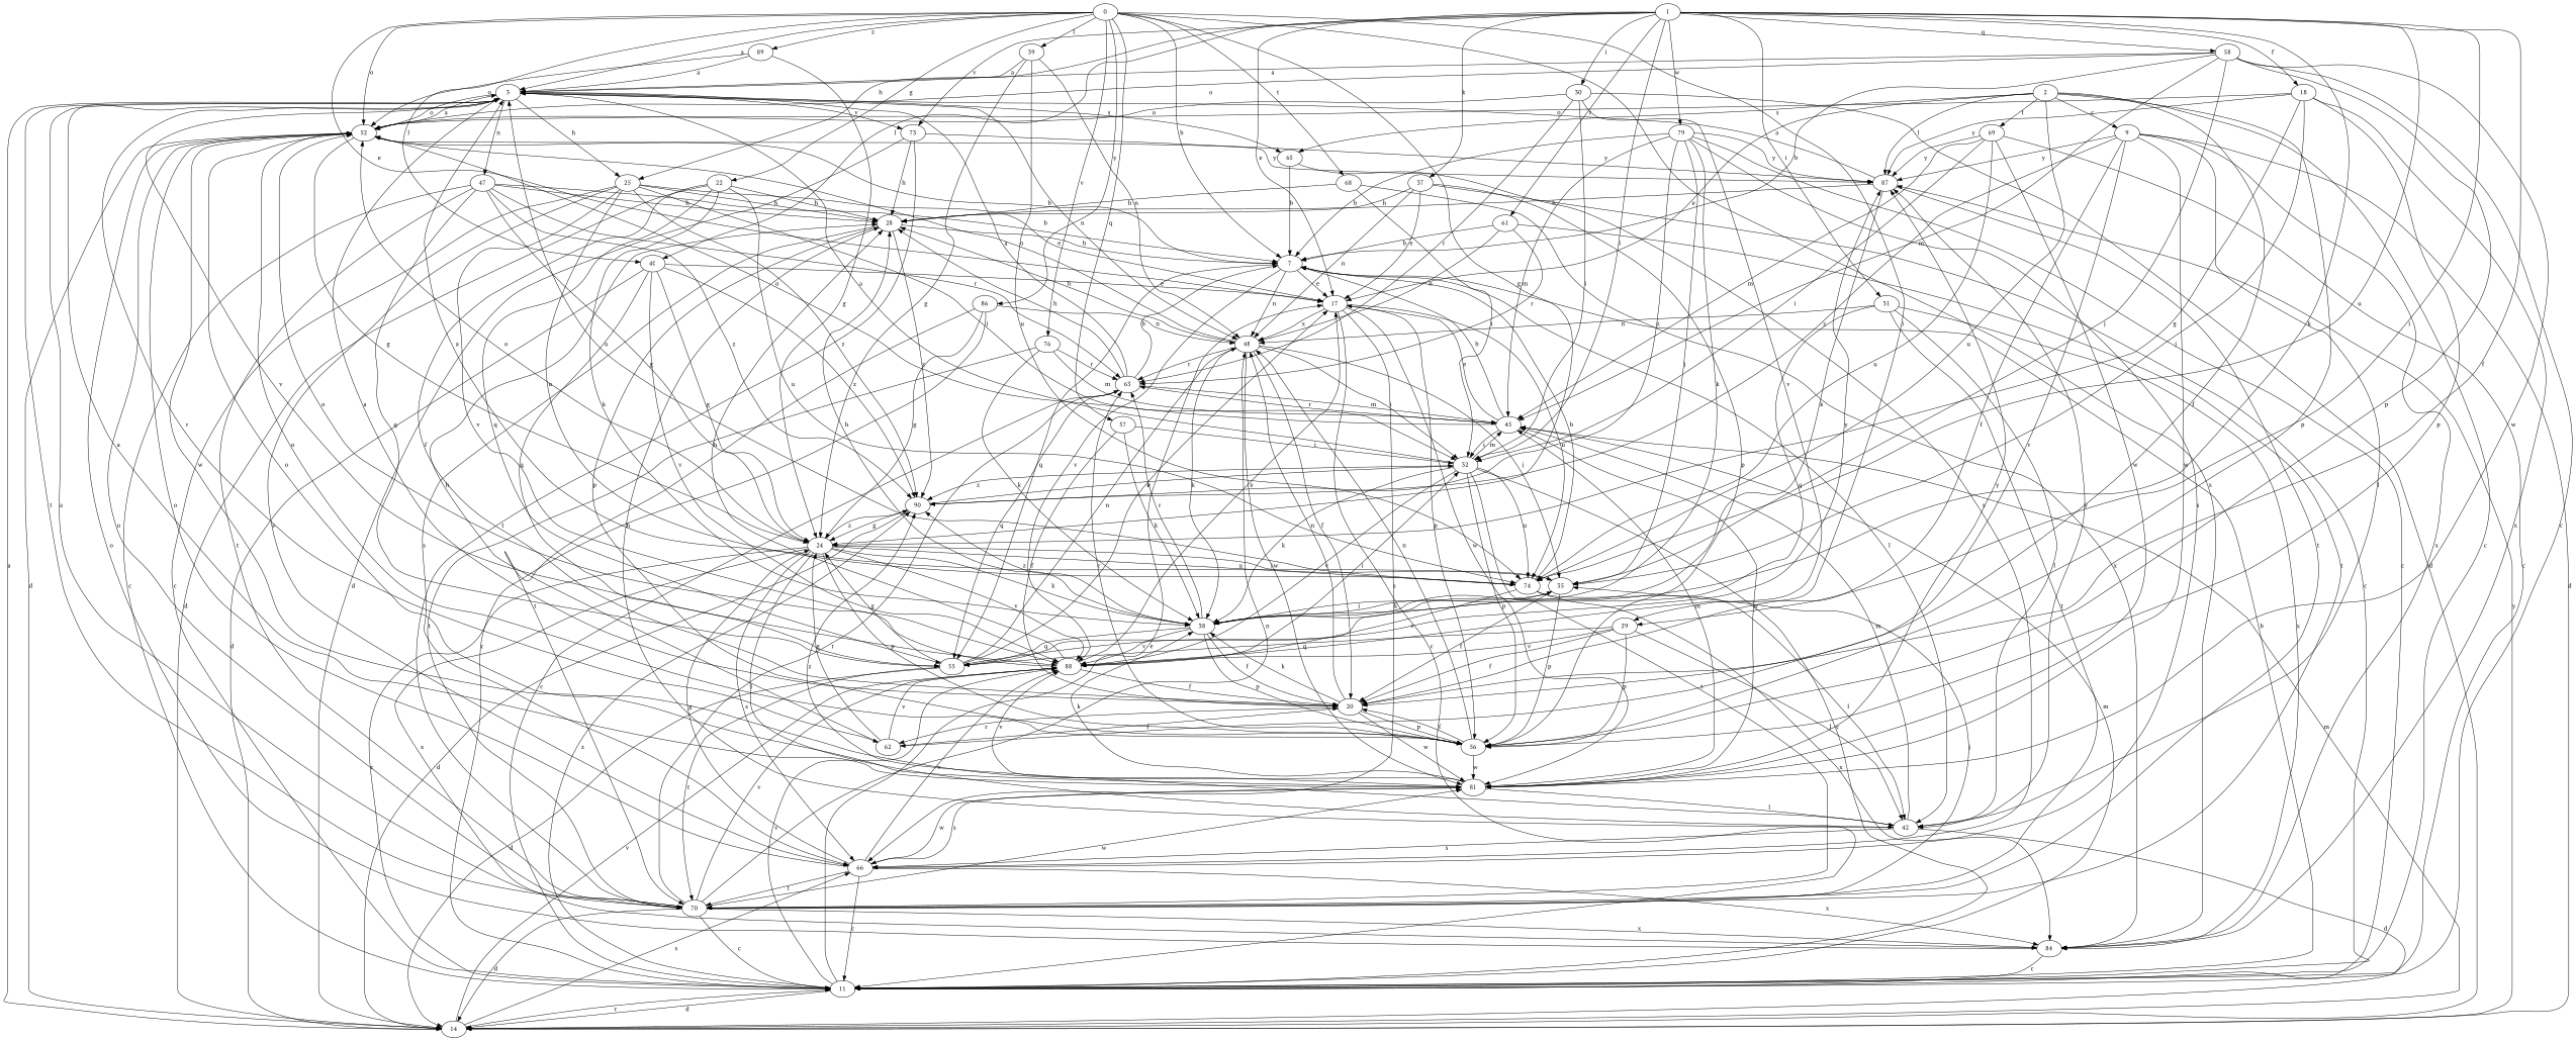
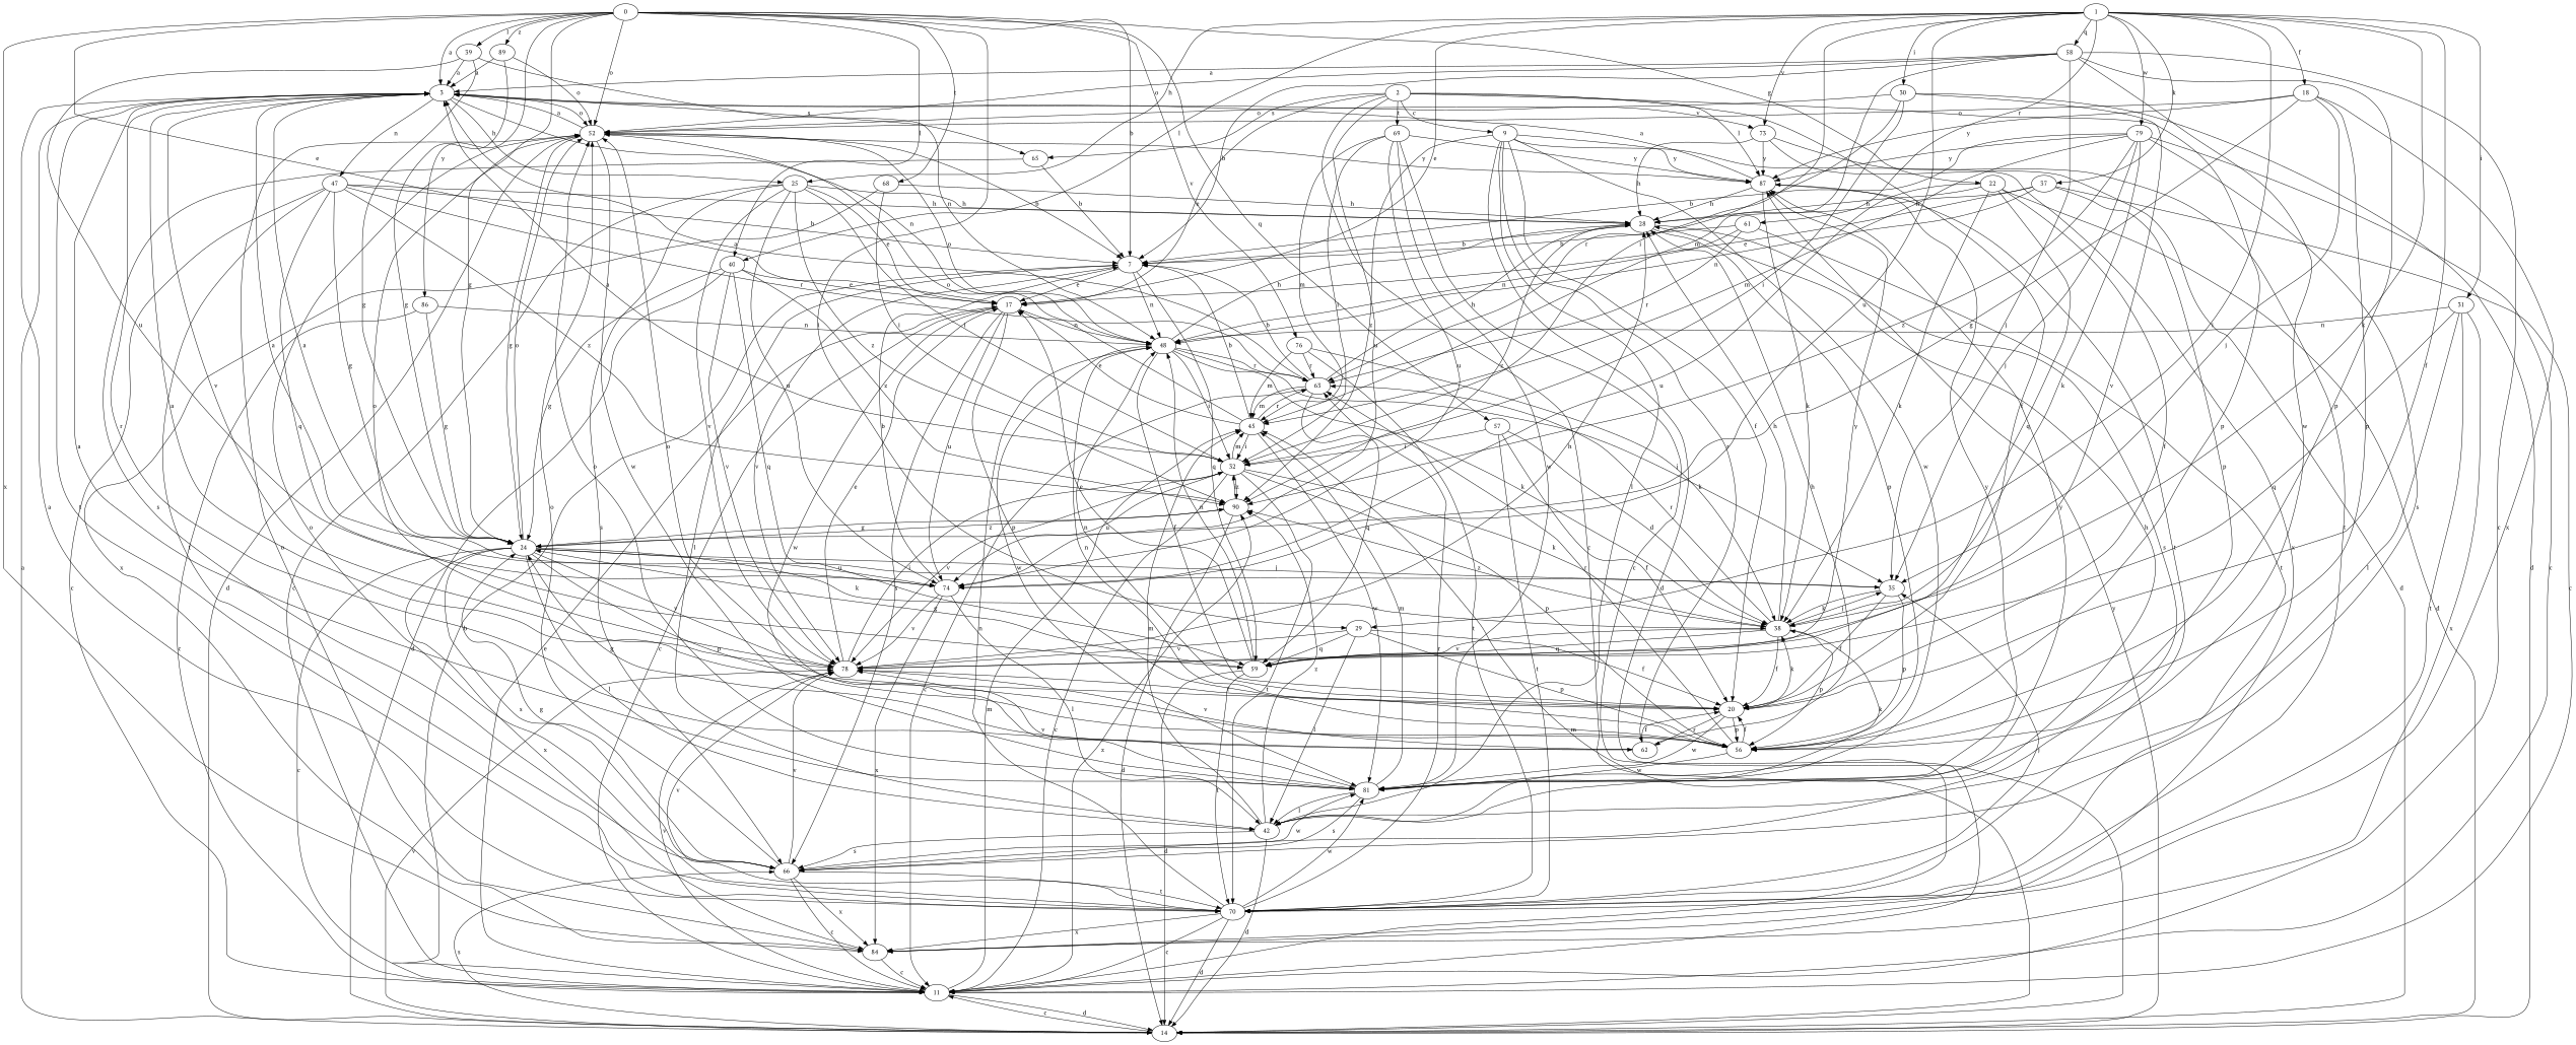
  strict digraph {
    fontname="PT Serif"
    node [fontname="PT Serif"]
    edge [fontname="PT Serif"]
    0
    3
    7
    17
    22
    24
    29
    39
    40
    52
    57
    68
    76
    84
    86
    89
    25
    n18 [label=73]
    65
    47
    48
    62
    70
-   78 [label=88]
+   78
    42
-   59 [label=55]
+   59
    74
    11
    56
    81
    66
    20
    38
    14
    28
    90
    35
    87
    32
    45
    63
    1
    18
    30
    31
    37
    58
    61
    79
    2
    9
    69
    0 -> 3 [label=a]
    0 -> 7 [label=b]
    0 -> 17 [label=e]
    0 -> 22 [label=g]
    0 -> 24 [label=g]
    0 -> 29 [label=i]
    0 -> 39 [label=l]
    0 -> 40 [label=l]
    0 -> 52 [label=o]
    0 -> 57 [label=q]
    0 -> 68 [label=t]
    0 -> 76 [label=v]
    0 -> 84 [label=x]
    0 -> 86 [label=y]
    0 -> 89 [label=z]
    3 -> 52 [label=o]
    3 -> 25 [label=h]
    3 -> n18 [label=v]
    3 -> 65 [label=s]
    3 -> 47 [label=n]
    3 -> 48 [label=n]
    3 -> 62 [label=r]
    3 -> 70 [label=t]
    3 -> 78 [label=v]
    7 -> 17 [label=e]
    7 -> 48 [label=n]
    7 -> 78 [label=v]
    7 -> 42 [label=l]
    7 -> 59 [label=q]
-   17 -> 48 [label=x]
+   17 -> 48 [label=n]
    17 -> 74 [label=u]
    17 -> 11 [label=c]
    17 -> 56 [label=p]
    17 -> 81 [label=w]
    17 -> 66 [label=s]
    22 -> 59 [label=q]
    22 -> 74 [label=u]
    22 -> 20 [label=f]
    22 -> 38 [label=k]
    22 -> 14 [label=d]
    22 -> 28 [label=h]
    24 -> 52 [label=o]
    24 -> 84 [label=x]
    24 -> 78 [label=v]
    24 -> 42 [label=l]
    24 -> 74 [label=u]
    24 -> 11 [label=c]
    24 -> 56 [label=p]
    24 -> 66 [label=s]
    24 -> 38 [label=k]
    24 -> 90 [label=z]
    24 -> 35 [label=j]
    29 -> 78 [label=v]
    29 -> 42 [label=l]
    29 -> 59 [label=q]
    29 -> 56 [label=p]
    29 -> 20 [label=f]
    39 -> 3 [label=a]
    39 -> 24 [label=g]
    39 -> 48 [label=n]
    39 -> 74 [label=u]
    40 -> 17 [label=e]
    40 -> 24 [label=g]
    40 -> 78 [label=v]
    40 -> 59 [label=q]
    40 -> 14 [label=d]
    40 -> 90 [label=z]
    52 -> 3 [label=a]
    52 -> 7 [label=b]
    52 -> 24 [label=g]
    52 -> 81 [label=w]
    52 -> 14 [label=d]
    52 -> 87 [label=y]
    57 -> 20 [label=f]
-   57 -> 38 [label=k]
+   57 -> 38 [label=d]
    57 -> 32 [label=i]
    68 -> 84 [label=x]
    68 -> 28 [label=h]
    68 -> 32 [label=i]
    76 -> 70 [label=t]
    76 -> 38 [label=k]
    76 -> 45 [label=m]
    76 -> 63 [label=r]
    84 -> 52 [label=o]
    84 -> 11 [label=c]
    86 -> 24 [label=g]
    86 -> 48 [label=n]
-   86 -> 70 [label=t]
+   57 -> 70 [label=t]
    86 -> 11 [label=c]
    89 -> 3 [label=a]
    89 -> 24 [label=g]
    89 -> 52 [label=o]
    25 -> 17 [label=e]
    25 -> 78 [label=v]
    25 -> 74 [label=u]
    25 -> 11 [label=c]
    25 -> 66 [label=s]
    25 -> 28 [label=h]
    25 -> 90 [label=z]
    25 -> 32 [label=i]
    n18 -> 70 [label=t]
    n18 -> 14 [label=d]
    n18 -> 28 [label=h]
    n18 -> 87 [label=y]
    65 -> 7 [label=b]
    65 -> 66 [label=s]
    47 -> 7 [label=b]
    47 -> 24 [label=g]
    47 -> 70 [label=t]
    47 -> 59 [label=q]
    47 -> 11 [label=c]
    47 -> 28 [label=h]
    47 -> 90 [label=z]
    47 -> 63 [label=r]
    48 -> 52 [label=o]
    48 -> 81 [label=w]
    48 -> 20 [label=f]
    48 -> 38 [label=k]
    48 -> 28 [label=h]
    48 -> 35 [label=j]
    48 -> 32 [label=i]
    48 -> 63 [label=r]
    62 -> 24 [label=g]
    62 -> 78 [label=v]
    62 -> 20 [label=f]
    62 -> 28 [label=h]
    70 -> 3 [label=a]
    70 -> 52 [label=o]
    70 -> 84 [label=x]
    70 -> 48 [label=n]
    70 -> 78 [label=v]
    70 -> 11 [label=c]
    70 -> 81 [label=w]
    70 -> 14 [label=d]
    70 -> 35 [label=j]
    70 -> 63 [label=r]
    78 -> 17 [label=e]
    78 -> 52 [label=o]
    78 -> 20 [label=f]
    78 -> 28 [label=h]
    78 -> 32 [label=i]
    42 -> 66 [label=s]
    42 -> 14 [label=d]
    42 -> 28 [label=h]
    42 -> 90 [label=z]
    42 -> 87 [label=y]
    42 -> 45 [label=m]
    59 -> 17 [label=e]
    59 -> 24 [label=g]
    59 -> 48 [label=n]
    59 -> 70 [label=t]
    59 -> 14 [label=d]
    59 -> 87 [label=y]
    74 -> 3 [label=a]
    74 -> 7 [label=b]
    74 -> 84 [label=x]
    74 -> 78 [label=v]
    74 -> 42 [label=l]
    11 -> 7 [label=b]
    11 -> 17 [label=e]
    11 -> 78 [label=v]
    11 -> 14 [label=d]
    11 -> 90 [label=z]
    11 -> 45 [label=m]
    56 -> 52 [label=o]
    56 -> 48 [label=n]
    56 -> 81 [label=w]
    56 -> 20 [label=f]
    56 -> 63 [label=r]
    81 -> 3 [label=a]
    81 -> 52 [label=o]
    81 -> 78 [label=v]
    81 -> 42 [label=l]
    81 -> 66 [label=s]
    81 -> 38 [label=k]
    81 -> 87 [label=y]
    81 -> 45 [label=m]
    66 -> 24 [label=g]
    66 -> 52 [label=o]
    66 -> 84 [label=x]
    66 -> 70 [label=t]
    66 -> 78 [label=v]
    66 -> 11 [label=c]
    66 -> 81 [label=w]
    20 -> 3 [label=a]
    20 -> 48 [label=n]
    20 -> 62 [label=r]
    20 -> 56 [label=p]
    20 -> 81 [label=w]
    20 -> 38 [label=k]
    38 -> 78 [label=v]
    38 -> 59 [label=q]
    38 -> 56 [label=p]
    38 -> 20 [label=f]
    38 -> 28 [label=h]
    38 -> 90 [label=z]
    38 -> 35 [label=j]
    38 -> 63 [label=r]
    14 -> 3 [label=a]
    14 -> 78 [label=v]
    14 -> 11 [label=c]
    14 -> 66 [label=s]
    14 -> 87 [label=y]
    14 -> 45 [label=m]
    28 -> 7 [label=b]
    28 -> 56 [label=p]
    28 -> 66 [label=s]
    28 -> 90 [label=z]
    90 -> 24 [label=g]
    90 -> 14 [label=d]
    90 -> 32 [label=i]
    35 -> 3 [label=a]
    35 -> 56 [label=p]
    35 -> 20 [label=f]
    35 -> 38 [label=k]
    87 -> 3 [label=a]
    87 -> 70 [label=t]
    87 -> 38 [label=k]
    87 -> 28 [label=h]
    32 -> 3 [label=a]
    32 -> 70 [label=t]
    32 -> 78 [label=v]
    32 -> 74 [label=u]
    32 -> 11 [label=c]
    32 -> 56 [label=p]
    32 -> 38 [label=k]
    32 -> 90 [label=z]
    32 -> 45 [label=m]
    45 -> 7 [label=b]
    45 -> 17 [label=e]
    45 -> 52 [label=o]
    45 -> 81 [label=w]
    45 -> 32 [label=i]
    45 -> 63 [label=r]
    63 -> 3 [label=a]
    63 -> 7 [label=b]
    63 -> 59 [label=q]
    63 -> 11 [label=c]
    63 -> 28 [label=h]
    63 -> 45 [label=m]
    1 -> 17 [label=e]
    1 -> 29 [label=i]
    1 -> 40 [label=l]
    1 -> 25 [label=h]
    1 -> n18 [label=v]
    1 -> 74 [label=u]
    1 -> 20 [label=f]
    1 -> 38 [label=k]
    1 -> 32 [label=i]
    1 -> 18 [label=f]
    1 -> 30 [label=i]
    1 -> 31 [label=i]
    1 -> 37 [label=k]
    1 -> 58 [label=q]
    1 -> 61 [label=r]
    1 -> 79 [label=w]
    18 -> 24 [label=g]
    18 -> 52 [label=o]
    18 -> 84 [label=x]
    18 -> 56 [label=p]
    18 -> 35 [label=j]
    18 -> 87 [label=y]
    30 -> 52 [label=o]
    30 -> 78 [label=v]
    30 -> 14 [label=d]
    30 -> 32 [label=i]
    30 -> 63 [label=r]
    31 -> 84 [label=x]
    31 -> 48 [label=n]
    31 -> 70 [label=t]
    31 -> 42 [label=l]
    31 -> 59 [label=q]
    37 -> 17 [label=e]
    37 -> 48 [label=n]
    37 -> 11 [label=c]
    37 -> 56 [label=p]
    37 -> 28 [label=h]
    58 -> 3 [label=a]
    58 -> 7 [label=b]
    58 -> 52 [label=o]
    58 -> 11 [label=c]
    58 -> 56 [label=p]
    58 -> 81 [label=w]
    58 -> 35 [label=j]
    58 -> 45 [label=m]
    61 -> 7 [label=b]
    61 -> 48 [label=n]
    61 -> 70 [label=t]
    61 -> 63 [label=r]
    79 -> 7 [label=b]
    79 -> 11 [label=c]
    79 -> 66 [label=s]
    79 -> 38 [label=k]
    79 -> 90 [label=z]
    79 -> 35 [label=j]
    79 -> 87 [label=y]
    79 -> 45 [label=m]
    2 -> 17 [label=e]
    2 -> 65 [label=s]
    2 -> 74 [label=u]
    2 -> 11 [label=c]
    2 -> 56 [label=p]
    2 -> 20 [label=f]
    2 -> 87 [label=l]
    2 -> 9 [label=c]
    2 -> 69 [label=t]
    9 -> 84 [label=x]
    9 -> 62 [label=r]
    9 -> 42 [label=l]
    9 -> 81 [label=w]
    9 -> 20 [label=f]
    9 -> 14 [label=d]
    9 -> 90 [label=z]
    9 -> 87 [label=y]
    69 -> 74 [label=u]
    69 -> 11 [label=c]
    69 -> 81 [label=w]
    69 -> 87 [label=y]
    69 -> 32 [label=i]
    69 -> 45 [label=m]
  }
